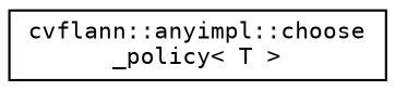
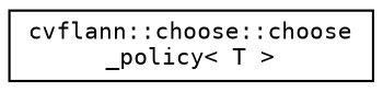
  digraph {
    rankdir=LR
    fontname="DejaVu Sans Mono"
-   n1 [color=black fillcolor=white fontname="DejaVu Sans Mono" fontsize=10 height=0.2 label="cvflann::anyimpl::choose\l_policy\< T \>" shape=record style=filled width=0.4]
+   n1 [color=black fillcolor=white fontname="DejaVu Sans Mono" fontsize=10 height=0.2 label="cvflann::choose::choose\l_policy\< T \>" shape=record style=filled width=0.4]
  }
